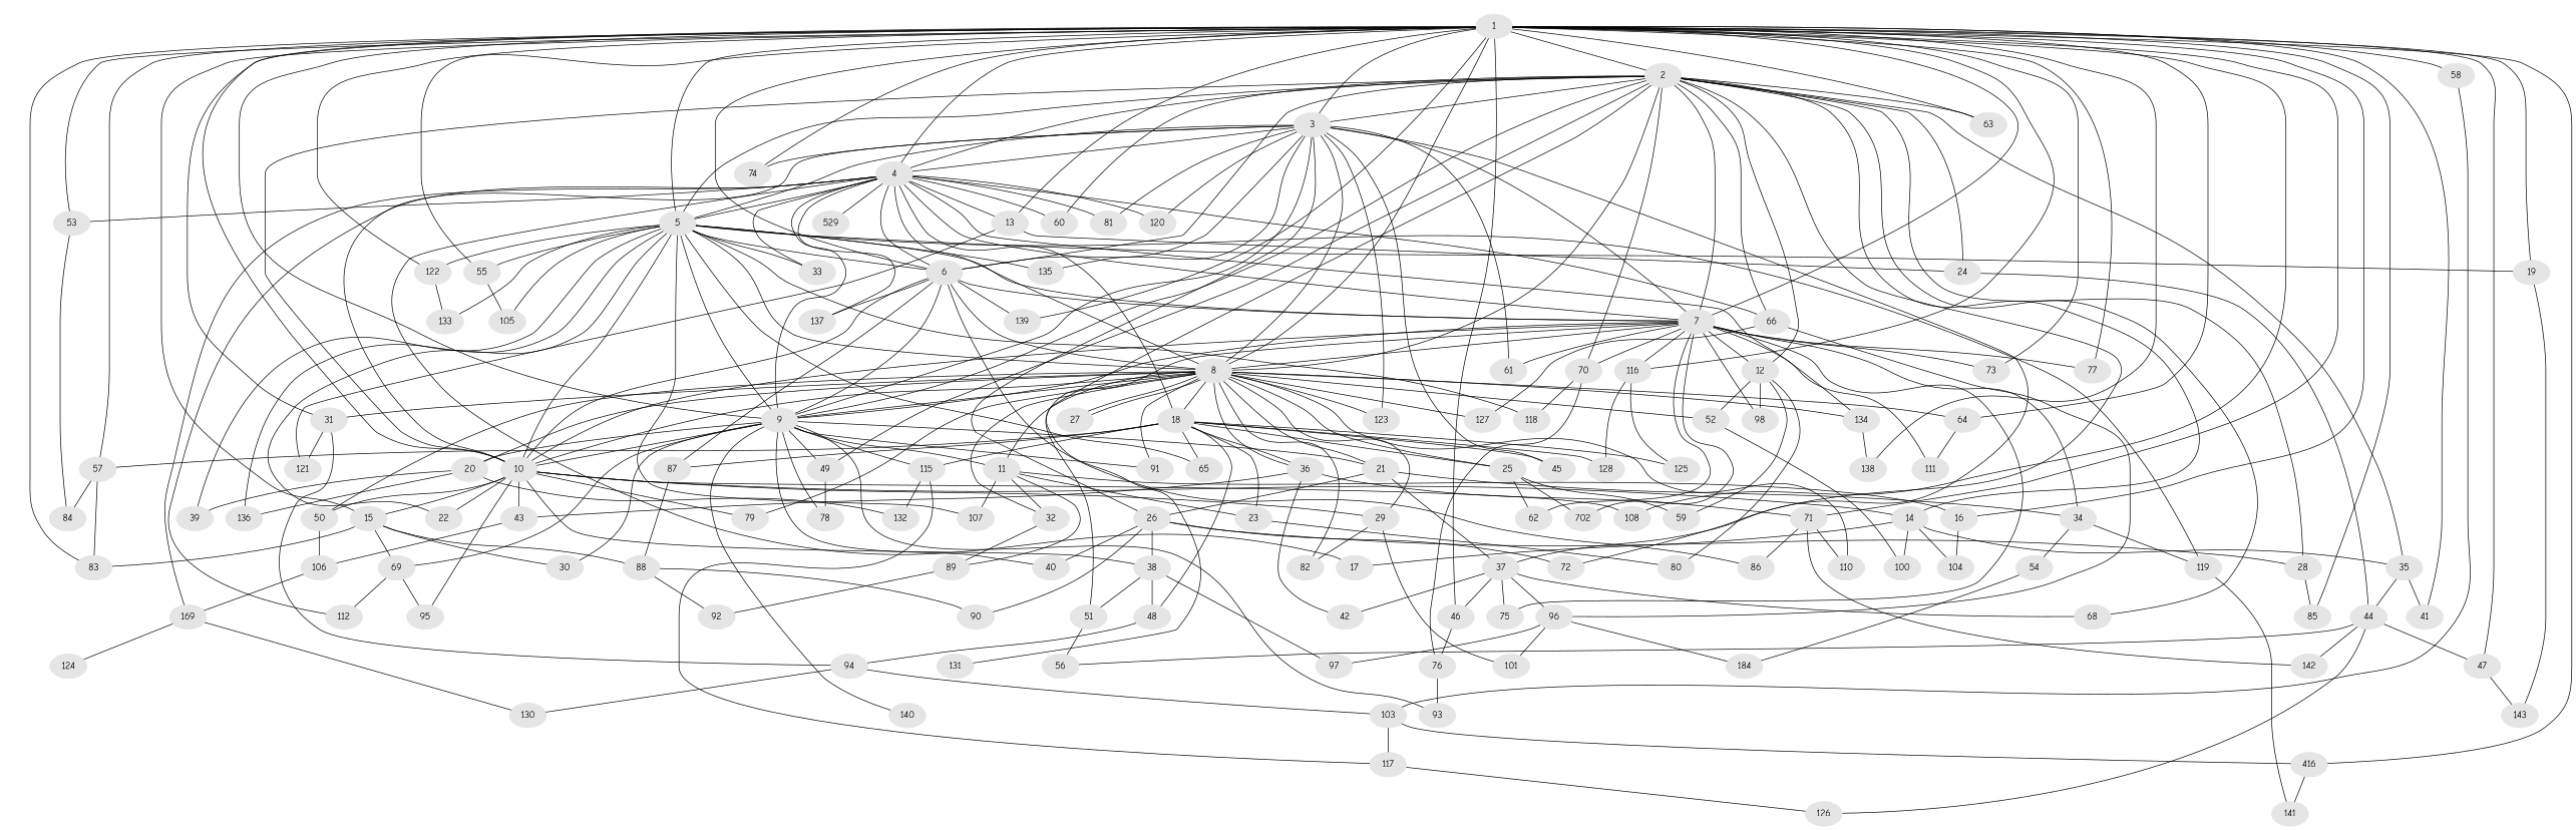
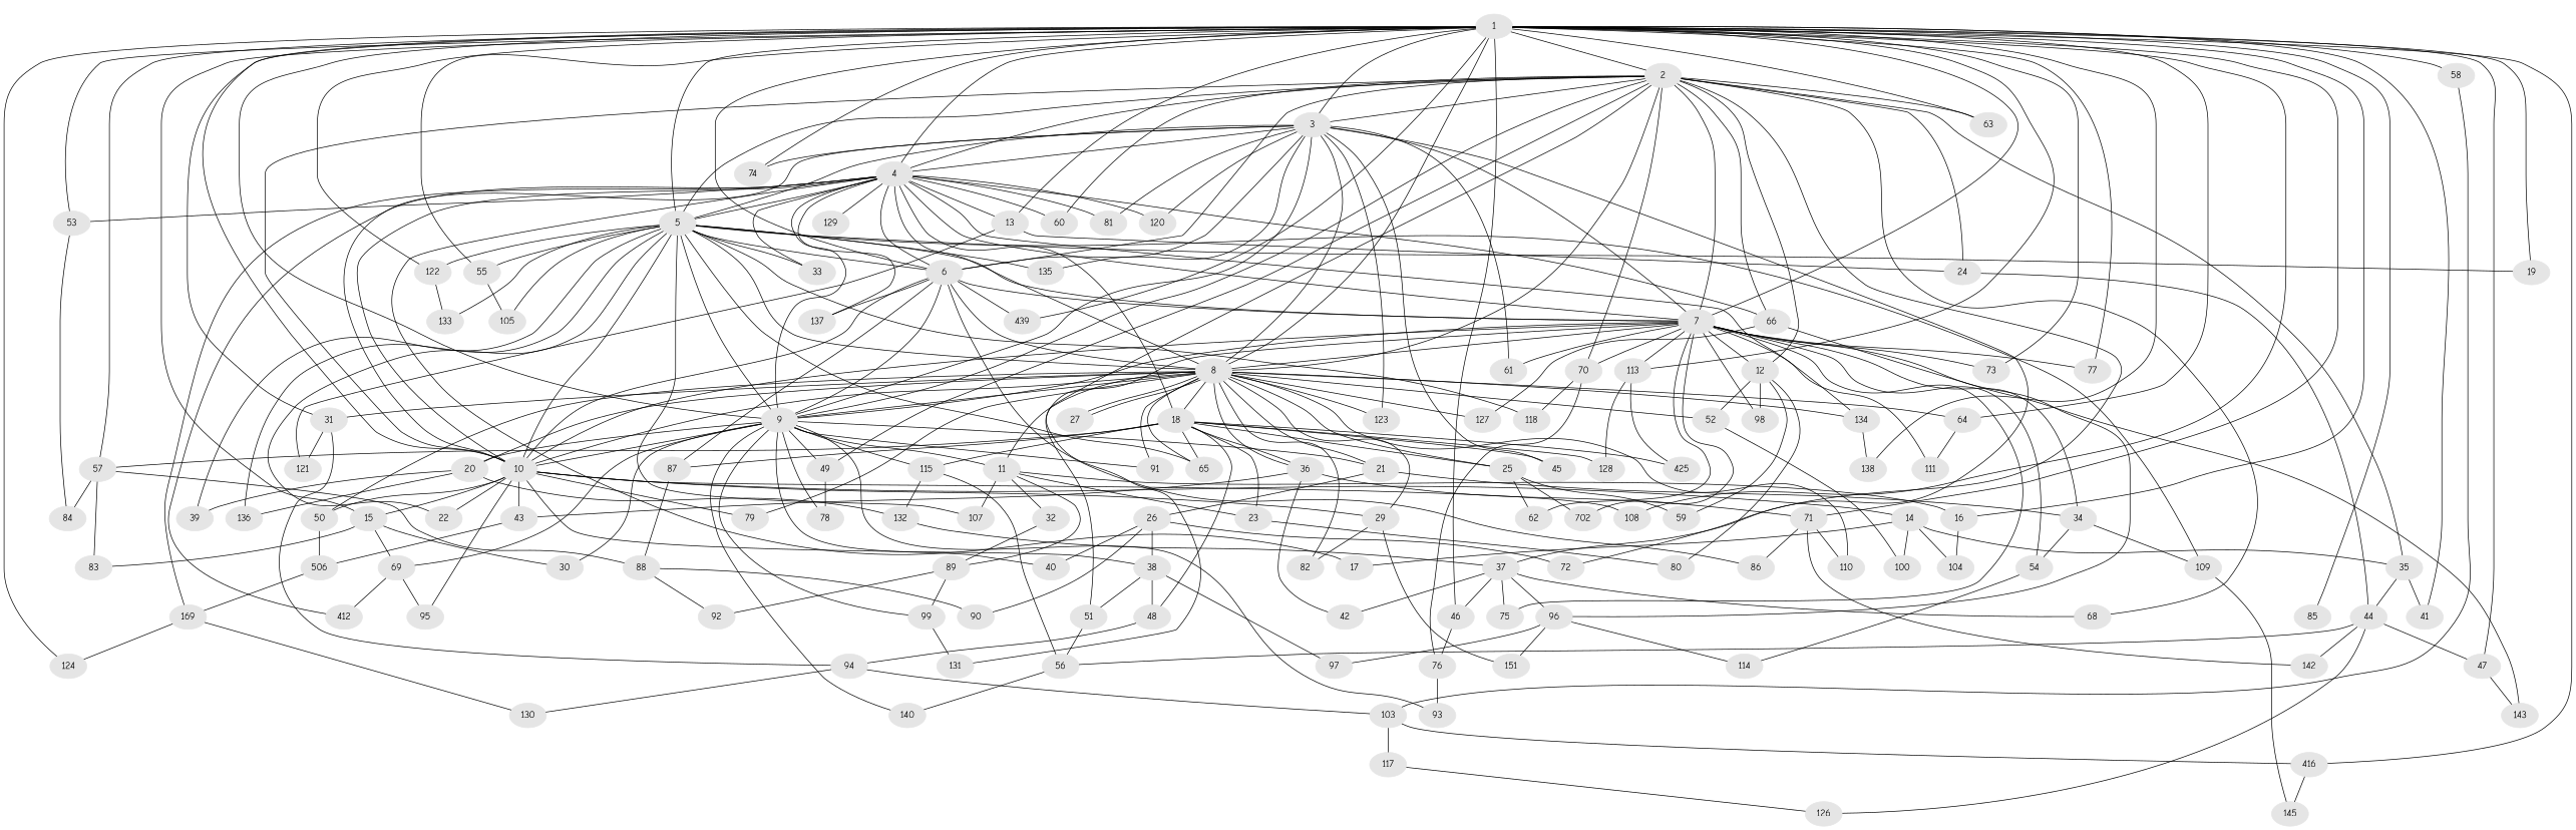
  graph {
    fontname="Comic Neue"
    node [color=gray90 fontname="Comic Neue" style=filled]
    edge [fontname="Comic Neue"]
    1
    2
    3
    4
    5
    6
    7
    8
    9
    10
    13
    15
    16
    19
    31
    41
    46
    47
    53
    55
    57
    58
    63
    64
    71
    73
    74
    77
    85
    108
-   113 [label=116]
+   113
    n32 [label=416]
    122
    124
    138
-   139
+   139 [label=439]
    12
    14
    24
-   28
    35
    37
    49
    60
    66
    68
    70
    131
    26
    45
    61
    72
    81
    120
    123
    135
-   129 [label=529]
+   129
    17
    18
    33
    n61 [label=169]
-   112
+   112 [label=412]
    134
    137
    22
    39
    65
    105
    107
    118
-   119
+   119 [label=109]
    133
    136
    86
    87
    34
    51
    54
    62
    75
    98
    n82 [label=702]
    111
    143
    127
    11
    20
    21
    25
    27
    29
    32
    36
    50
    52
    79
    82
    91
    110
    30
    40
    69
    78
    93
+   99
    115
    140
    38
    43
    95
    121
    83
    104
    94
    76
    84
    88
    103
    142
-   125
+   125 [label=425]
    128
-   141
+   141 [label=145]
    59
    80
    100
    44
    42
    96
    90
    23
    48
    130
    56
-   114 [label=184]
+   114
    89
    132
-   101
-   106
+   101 [label=151]
+   106 [label=506]
    117
    97
    92
    126
    1 -- 2
    1 -- 3
    1 -- 4
    1 -- 5
    1 -- 6
    1 -- 7
    1 -- 8
    1 -- 9
    1 -- 10
    1 -- 13
    1 -- 15
    1 -- 16
    1 -- 19
    1 -- 31
    1 -- 41
    1 -- 46
    1 -- 47
    1 -- 53
    1 -- 55
    1 -- 57
    1 -- 58
    1 -- 63
    1 -- 64
    1 -- 71
    1 -- 73
    1 -- 74
    1 -- 77
    1 -- 85
    1 -- 108
    1 -- 113
    1 -- n32
    1 -- 122
-   1 -- 83
+   1 -- 124
    1 -- 138
    1 -- 139
    2 -- 3
    2 -- 4
    2 -- 5
    2 -- 6
    2 -- 7
    2 -- 8
    2 -- 9
    2 -- 10
    2 -- 63
    2 -- 12
-   2 -- 14
    2 -- 24
-   2 -- 28
    2 -- 35
    2 -- 37
    2 -- 49
    2 -- 60
    2 -- 66
    2 -- 68
    2 -- 70
    2 -- 131
    3 -- 4
    3 -- 5
    3 -- 6
    3 -- 7
    3 -- 8
    3 -- 9
    3 -- 10
    3 -- 74
-   3 -- 26
    3 -- 45
    3 -- 61
    3 -- 72
    3 -- 81
    3 -- 120
    3 -- 123
    3 -- 135
    4 -- 5
    4 -- 6
    4 -- 7
    4 -- 8
    4 -- 9
+   4 -- 10
    4 -- 13
    4 -- 53
    4 -- 60
    4 -- 66
    4 -- 81
    4 -- 120
    4 -- 129
    4 -- 17
    4 -- 18
    4 -- 33
    4 -- n61
    4 -- 112
    4 -- 134
    4 -- 137
    5 -- 6
    5 -- 7
    5 -- 8
    5 -- 9
    5 -- 10
    5 -- 19
    5 -- 55
    5 -- 122
    5 -- 135
    5 -- 33
    5 -- 22
    5 -- 39
    5 -- 65
    5 -- 105
    5 -- 107
    5 -- 118
    5 -- 119
    5 -- 133
    5 -- 136
    6 -- 7
    6 -- 8
    6 -- 9
    6 -- 10
    6 -- 139
    6 -- 137
    6 -- 86
    6 -- 87
    7 -- 8
    7 -- 9
    7 -- 10
    7 -- 73
    7 -- 77
    7 -- 113
    7 -- 12
    7 -- 70
    7 -- 61
    7 -- 34
    7 -- 51
+   7 -- 54
    7 -- 62
    7 -- 75
    7 -- 98
    7 -- n82
    7 -- 111
-   19 -- 143
+   7 -- 143
    8 -- 9
    8 -- 10
    8 -- 31
    8 -- 64
    8 -- 123
    8 -- 18
    8 -- 134
    8 -- 127
    8 -- 11
    8 -- 20
    8 -- 21
    8 -- 25
    8 -- 27
    8 -- 27
    8 -- 29
-   8 -- 32
+   8 -- 65
    8 -- 36
    8 -- 50
    8 -- 52
    8 -- 79
    8 -- 82
    8 -- 91
    8 -- 110
    9 -- 10
    9 -- 49
    9 -- 11
    9 -- 20
    9 -- 21
    9 -- 91
    9 -- 30
    9 -- 40
    9 -- 69
    9 -- 78
    9 -- 93
+   9 -- 99
    9 -- 115
    9 -- 140
    10 -- 15
    10 -- 108
    10 -- 14
    10 -- 22
    10 -- 29
    10 -- 50
    10 -- 79
    10 -- 38
    10 -- 43
    10 -- 95
    13 -- 24
    13 -- 121
    15 -- 30
    15 -- 69
    15 -- 83
    16 -- 104
    31 -- 121
    31 -- 94
    46 -- 76
    47 -- 143
    53 -- 84
    55 -- 105
    57 -- 83
    57 -- 84
-   15 -- 88
+   57 -- 88
    58 -- 103
    64 -- 111
    71 -- 86
    71 -- 110
    71 -- 142
    113 -- 125
    113 -- 128
    n32 -- 141
    122 -- 133
    12 -- 98
    12 -- 52
    12 -- 59
    12 -- 80
    14 -- 35
    14 -- 17
    14 -- 104
    14 -- 100
    24 -- 44
-   28 -- 85
    35 -- 41
    35 -- 44
    37 -- 46
    37 -- 68
    37 -- 75
    37 -- 42
    37 -- 96
    49 -- 78
    66 -- 127
    66 -- 96
    70 -- 118
    70 -- 76
-   26 -- 28
    26 -- 72
    26 -- 40
    26 -- 38
    26 -- 90
    18 -- 57
    18 -- 45
    18 -- 65
    18 -- 87
    18 -- 25
    18 -- 36
    18 -- 115
    18 -- 125
    18 -- 128
    18 -- 23
    18 -- 48
    n61 -- 124
    n61 -- 130
    134 -- 138
    119 -- 141
    87 -- 88
    34 -- 119
    34 -- 54
    51 -- 56
    54 -- 114
    11 -- 16
    11 -- 107
    11 -- 32
    11 -- 23
    11 -- 89
    20 -- 39
    20 -- 136
    20 -- 132
-   21 -- 37
+   132 -- 37
    21 -- 26
    21 -- 34
    25 -- 62
    25 -- n82
    25 -- 59
    29 -- 82
    29 -- 101
    32 -- 89
    36 -- 71
    36 -- 43
    36 -- 42
    50 -- 106
    52 -- 100
    69 -- 112
    69 -- 95
+   99 -- 131
    115 -- 132
-   115 -- 117
+   115 -- 56
    38 -- 51
    38 -- 48
    38 -- 97
    43 -- 106
    94 -- 103
    94 -- 130
    76 -- 93
    88 -- 90
    88 -- 92
    103 -- n32
    103 -- 117
    44 -- 47
    44 -- 142
    44 -- 56
    44 -- 126
    96 -- 114
    96 -- 101
    96 -- 97
    23 -- 80
    48 -- 94
+   56 -- 140
+   89 -- 99
    89 -- 92
    106 -- n61
    117 -- 126
  }
